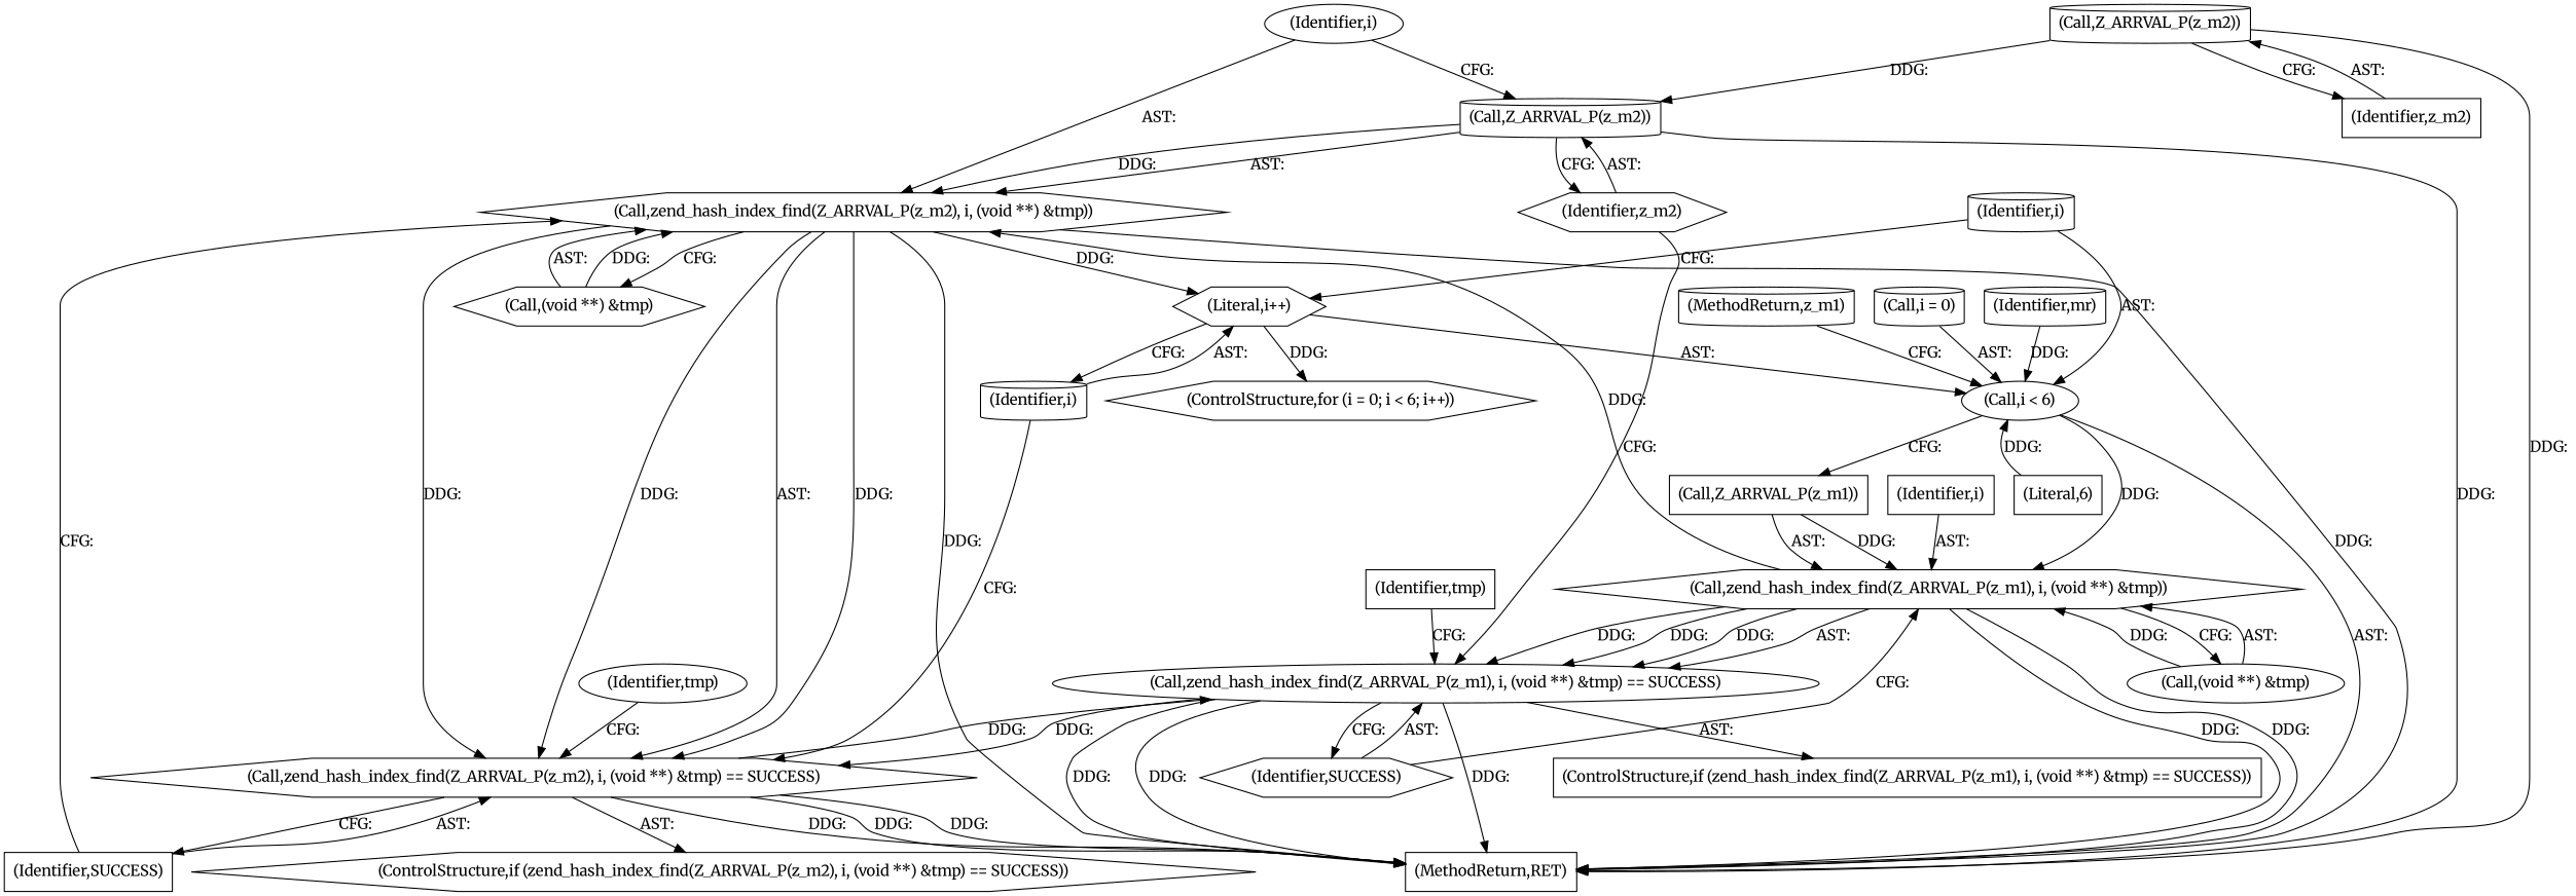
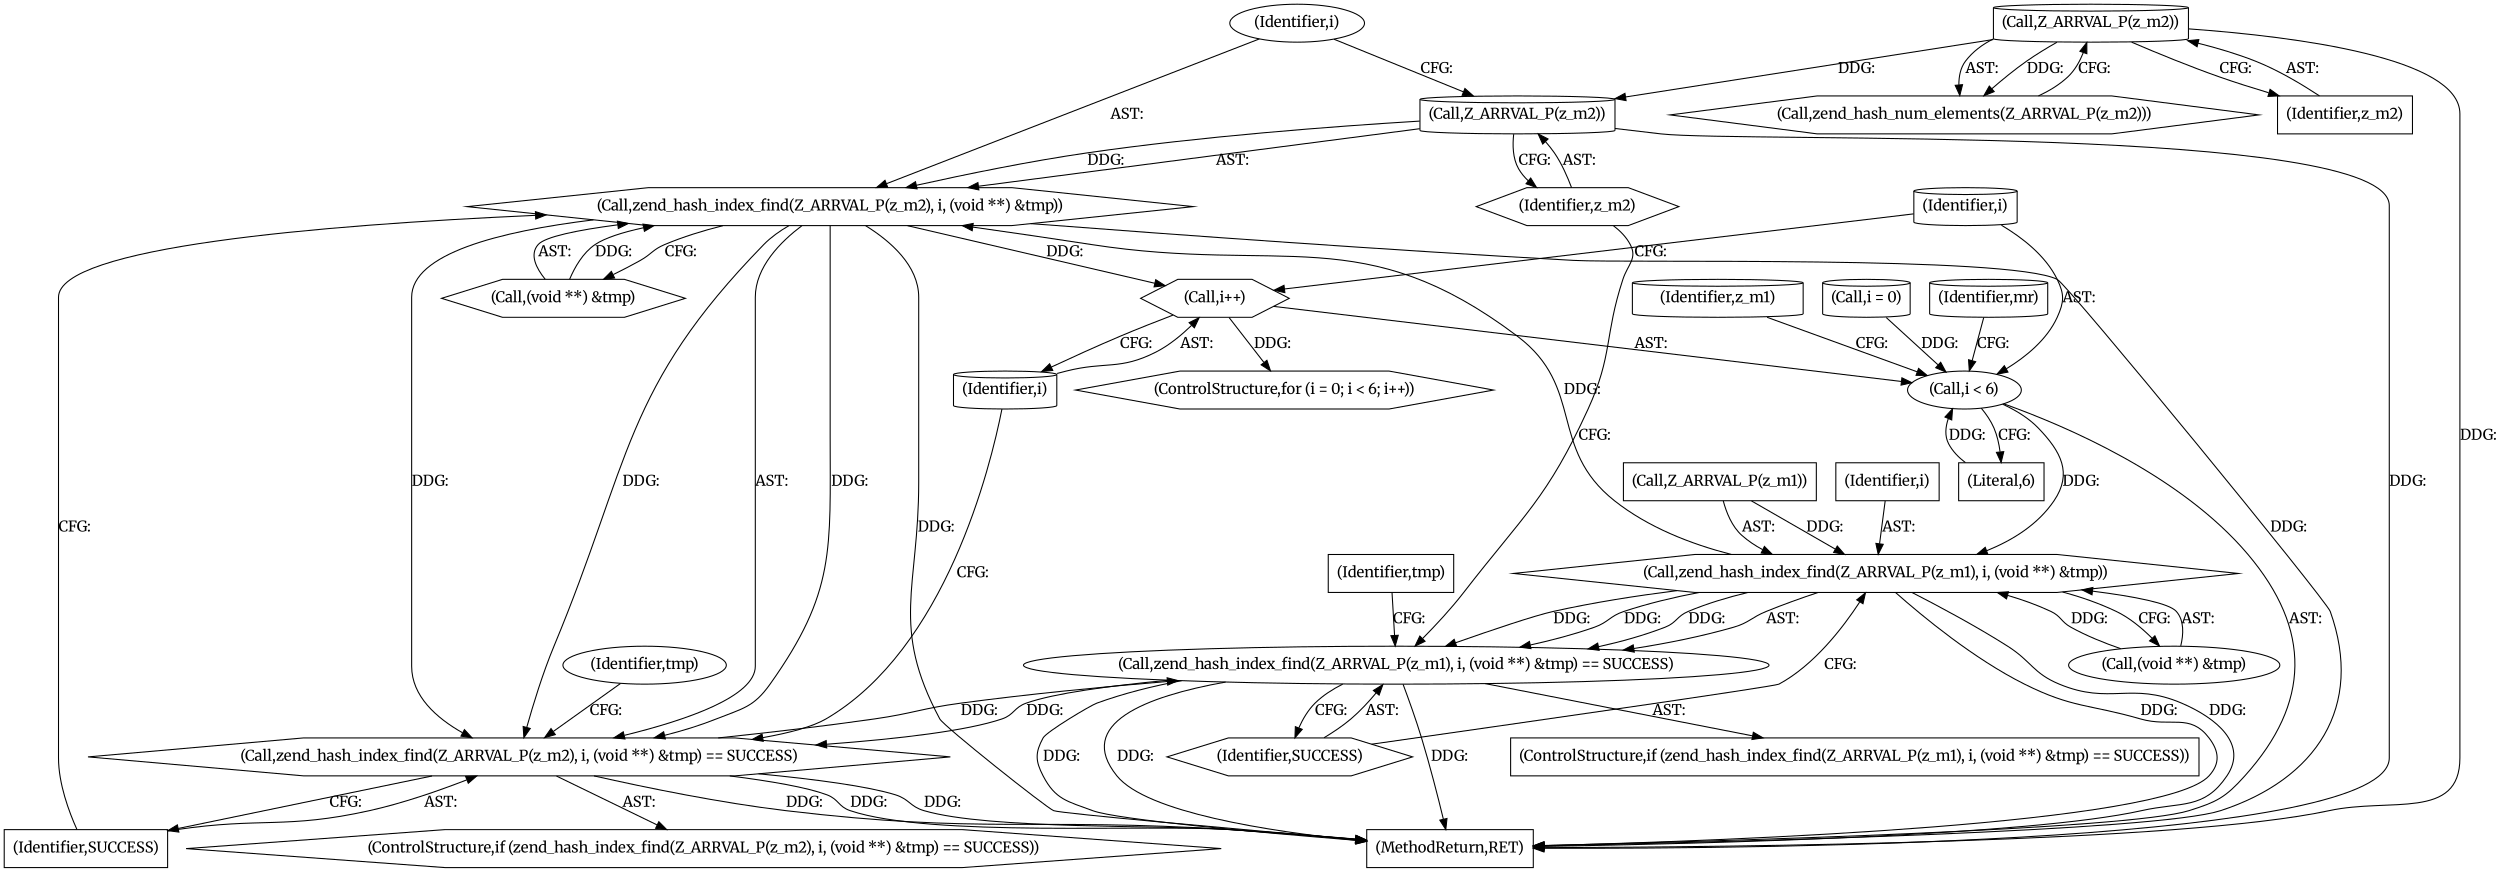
  digraph {
    fontname=Merriweather
    node [fontname=Merriweather shape=hexagon]
    edge [fontname=Merriweather]
    n1 [label="(Call,Z_ARRVAL_P(z_m2))" shape=cylinder]
    n2 [label="(Call,zend_hash_index_find(Z_ARRVAL_P(z_m2), i, (void **) &tmp))"]
    n3 [label="(Identifier,z_m2)"]
    n4 [label="(MethodReturn,RET)" shape=box]
-   n5 [label="(Literal,i++)"]
+   n5 [label="(Call,i++)"]
    n6 [label="(Call,zend_hash_index_find(Z_ARRVAL_P(z_m2), i, (void **) &tmp) == SUCCESS)"]
    n7 [label="(Call,(void **) &tmp)"]
    n8 [label="(Call,zend_hash_index_find(Z_ARRVAL_P(z_m1), i, (void **) &tmp) == SUCCESS)" shape=ellipse]
    n9 [label="(Call,Z_ARRVAL_P(z_m2))" shape=cylinder]
+   n10 [label="(Call,zend_hash_num_elements(Z_ARRVAL_P(z_m2)))"]
    n11 [label="(Identifier,z_m2)" shape=box]
    n12 [label="(Call,i < 6)" shape=ellipse]
    n13 [label="(ControlStructure,for (i = 0; i < 6; i++))"]
    n14 [label="(Identifier,i)" shape=cylinder]
    n15 [label="(Identifier,SUCCESS)" shape=box]
    n16 [label="(ControlStructure,if (zend_hash_index_find(Z_ARRVAL_P(z_m2), i, (void **) &tmp) == SUCCESS))"]
    n17 [label="(Call,zend_hash_index_find(Z_ARRVAL_P(z_m1), i, (void **) &tmp))"]
    n18 [label="(Literal,6)" shape=box]
    n19 [label="(Call,(void **) &tmp)" shape=ellipse]
    n20 [label="(ControlStructure,if (zend_hash_index_find(Z_ARRVAL_P(z_m1), i, (void **) &tmp) == SUCCESS))" shape=box]
    n21 [label="(Identifier,SUCCESS)"]
    n22 [label="(Identifier,tmp)" shape=box]
    n23 [label="(Identifier,i)" shape=cylinder]
    n24 [label="(Identifier,mr)" shape=cylinder]
-   n25 [label="(MethodReturn,z_m1)" shape=cylinder]
+   n25 [label="(Identifier,z_m1)" shape=cylinder]
    n26 [label="(Identifier,tmp)" shape=ellipse]
    n27 [label="(Call,i = 0)" shape=cylinder]
    n28 [label="(Identifier,i)" shape=box]
    n29 [label="(Identifier,i)" shape=ellipse]
    n30 [label="(Call,Z_ARRVAL_P(z_m1))" shape=box]
    n1 -> n2 [label="AST: "]
    n1 -> n2 [label="DDG: "]
    n1 -> n3 [label="CFG: "]
    n1 -> n4 [label="DDG: "]
    n2 -> n4 [label="DDG: "]
    n2 -> n4 [label="DDG: "]
    n2 -> n5 [label="DDG: "]
    n2 -> n6 [label="AST: "]
    n2 -> n6 [label="DDG: "]
    n2 -> n6 [label="DDG: "]
    n2 -> n6 [label="DDG: "]
    n2 -> n7 [label="CFG: "]
    n3 -> n1 [label="AST: "]
    n3 -> n8 [label="CFG: "]
    n5 -> n12 [label="AST: "]
    n5 -> n13 [label="DDG: "]
    n5 -> n14 [label="CFG: "]
    n6 -> n4 [label="DDG: "]
    n6 -> n4 [label="DDG: "]
    n6 -> n4 [label="DDG: "]
    n6 -> n8 [label="DDG: "]
    n6 -> n15 [label="CFG: "]
    n6 -> n16 [label="AST: "]
    n7 -> n2 [label="AST: "]
    n7 -> n2 [label="DDG: "]
    n8 -> n4 [label="DDG: "]
    n8 -> n4 [label="DDG: "]
    n8 -> n4 [label="DDG: "]
    n8 -> n6 [label="DDG: "]
    n8 -> n20 [label="AST: "]
    n8 -> n21 [label="CFG: "]
    n9 -> n1 [label="DDG: "]
    n9 -> n4 [label="DDG: "]
+   n9 -> n10 [label="AST: "]
+   n9 -> n10 [label="DDG: "]
    n9 -> n11 [label="CFG: "]
+   n10 -> n9 [label="CFG: "]
    n11 -> n9 [label="AST: "]
    n12 -> n4 [label="AST: "]
    n12 -> n17 [label="DDG: "]
-   n12 -> n30 [label="CFG: "]
+   n12 -> n18 [label="CFG: "]
    n14 -> n5 [label="AST: "]
    n14 -> n6 [label="CFG: "]
    n15 -> n2 [label="CFG: "]
    n15 -> n6 [label="AST: "]
    n17 -> n2 [label="DDG: "]
    n17 -> n4 [label="DDG: "]
    n17 -> n4 [label="DDG: "]
    n17 -> n8 [label="AST: "]
    n17 -> n8 [label="DDG: "]
    n17 -> n8 [label="DDG: "]
    n17 -> n8 [label="DDG: "]
    n17 -> n19 [label="CFG: "]
    n18 -> n12 [label="DDG: "]
    n19 -> n17 [label="AST: "]
    n19 -> n17 [label="DDG: "]
    n21 -> n8 [label="AST: "]
    n21 -> n17 [label="CFG: "]
    n22 -> n8 [label="CFG: "]
    n23 -> n5 [label="CFG: "]
    n23 -> n12 [label="AST: "]
-   n24 -> n12 [label="DDG: "]
+   n24 -> n12 [label="CFG: "]
    n25 -> n12 [label="CFG: "]
    n26 -> n6 [label="CFG: "]
-   n27 -> n12 [label="AST: "]
+   n27 -> n12 [label="DDG: "]
    n28 -> n17 [label="AST: "]
    n29 -> n1 [label="CFG: "]
    n29 -> n2 [label="AST: "]
    n30 -> n17 [label="AST: "]
    n30 -> n17 [label="DDG: "]
  }
